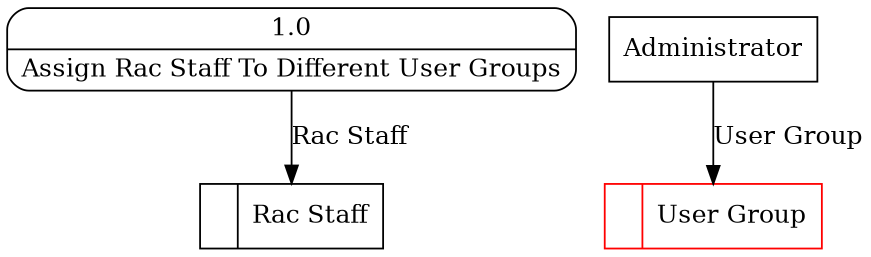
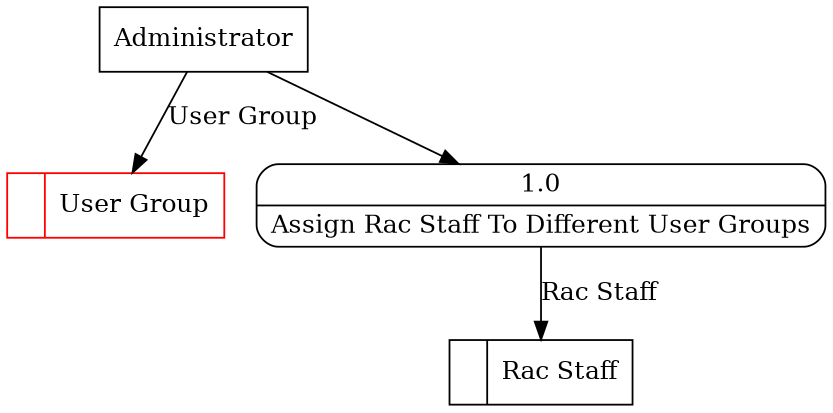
  digraph {
    node [shape=record]
    n1 [label="<f0>  |<f1> Rac Staff "]
    n2 [color=red label="<f0>  |<f1> User Group "]
    n3 [label=Administrator shape=box]
    n4 [label="{<f0> 1.0|<f1> Assign Rac Staff To Different User Groups }" shape=Mrecord]
    n3 -> n2 [label="User Group"]
+   n3 -> n4
    n4 -> n1 [label="Rac Staff"]
  }
